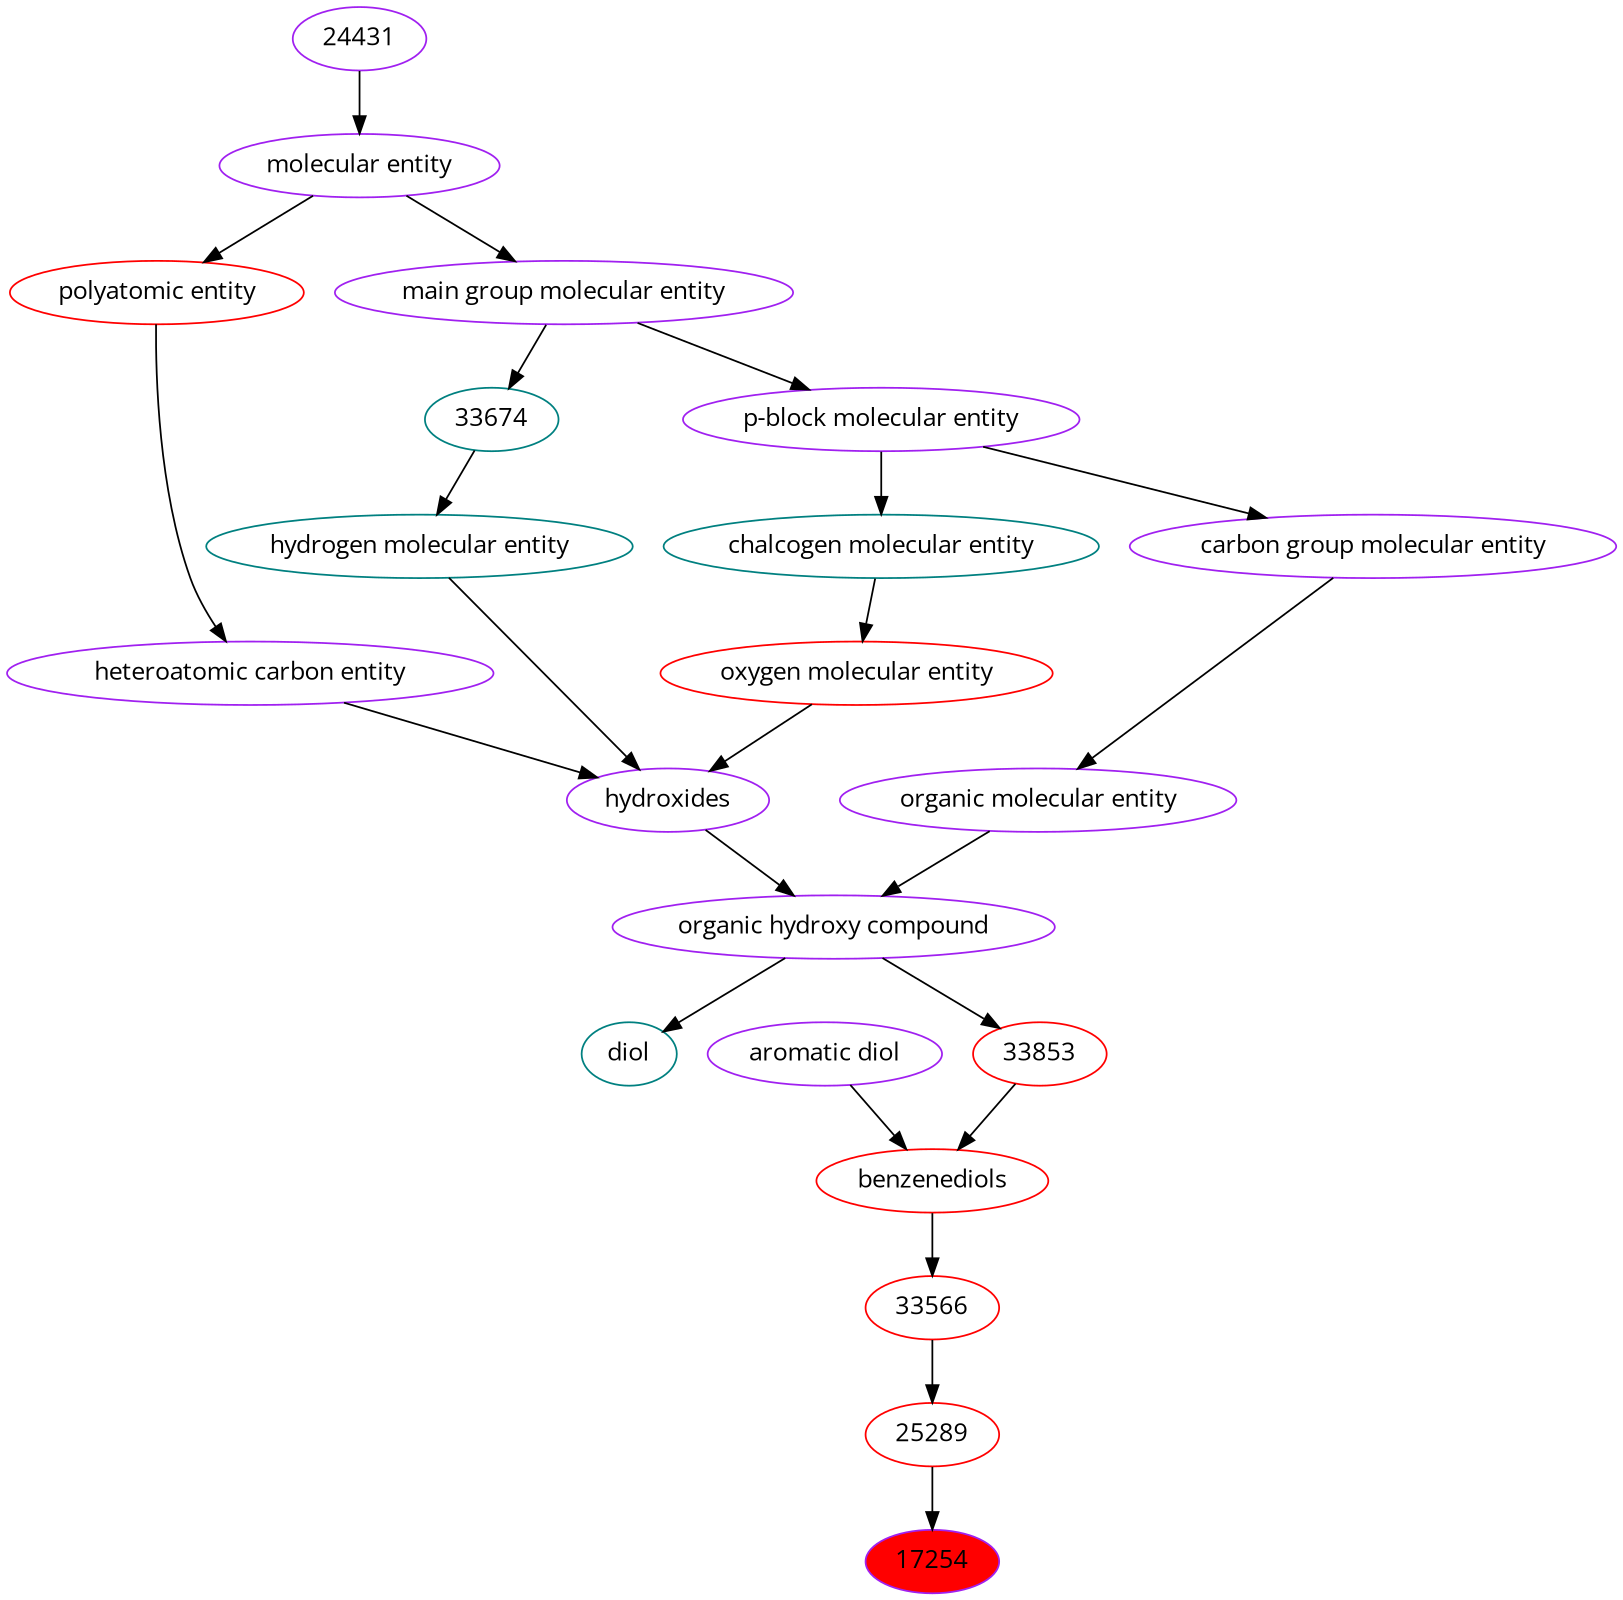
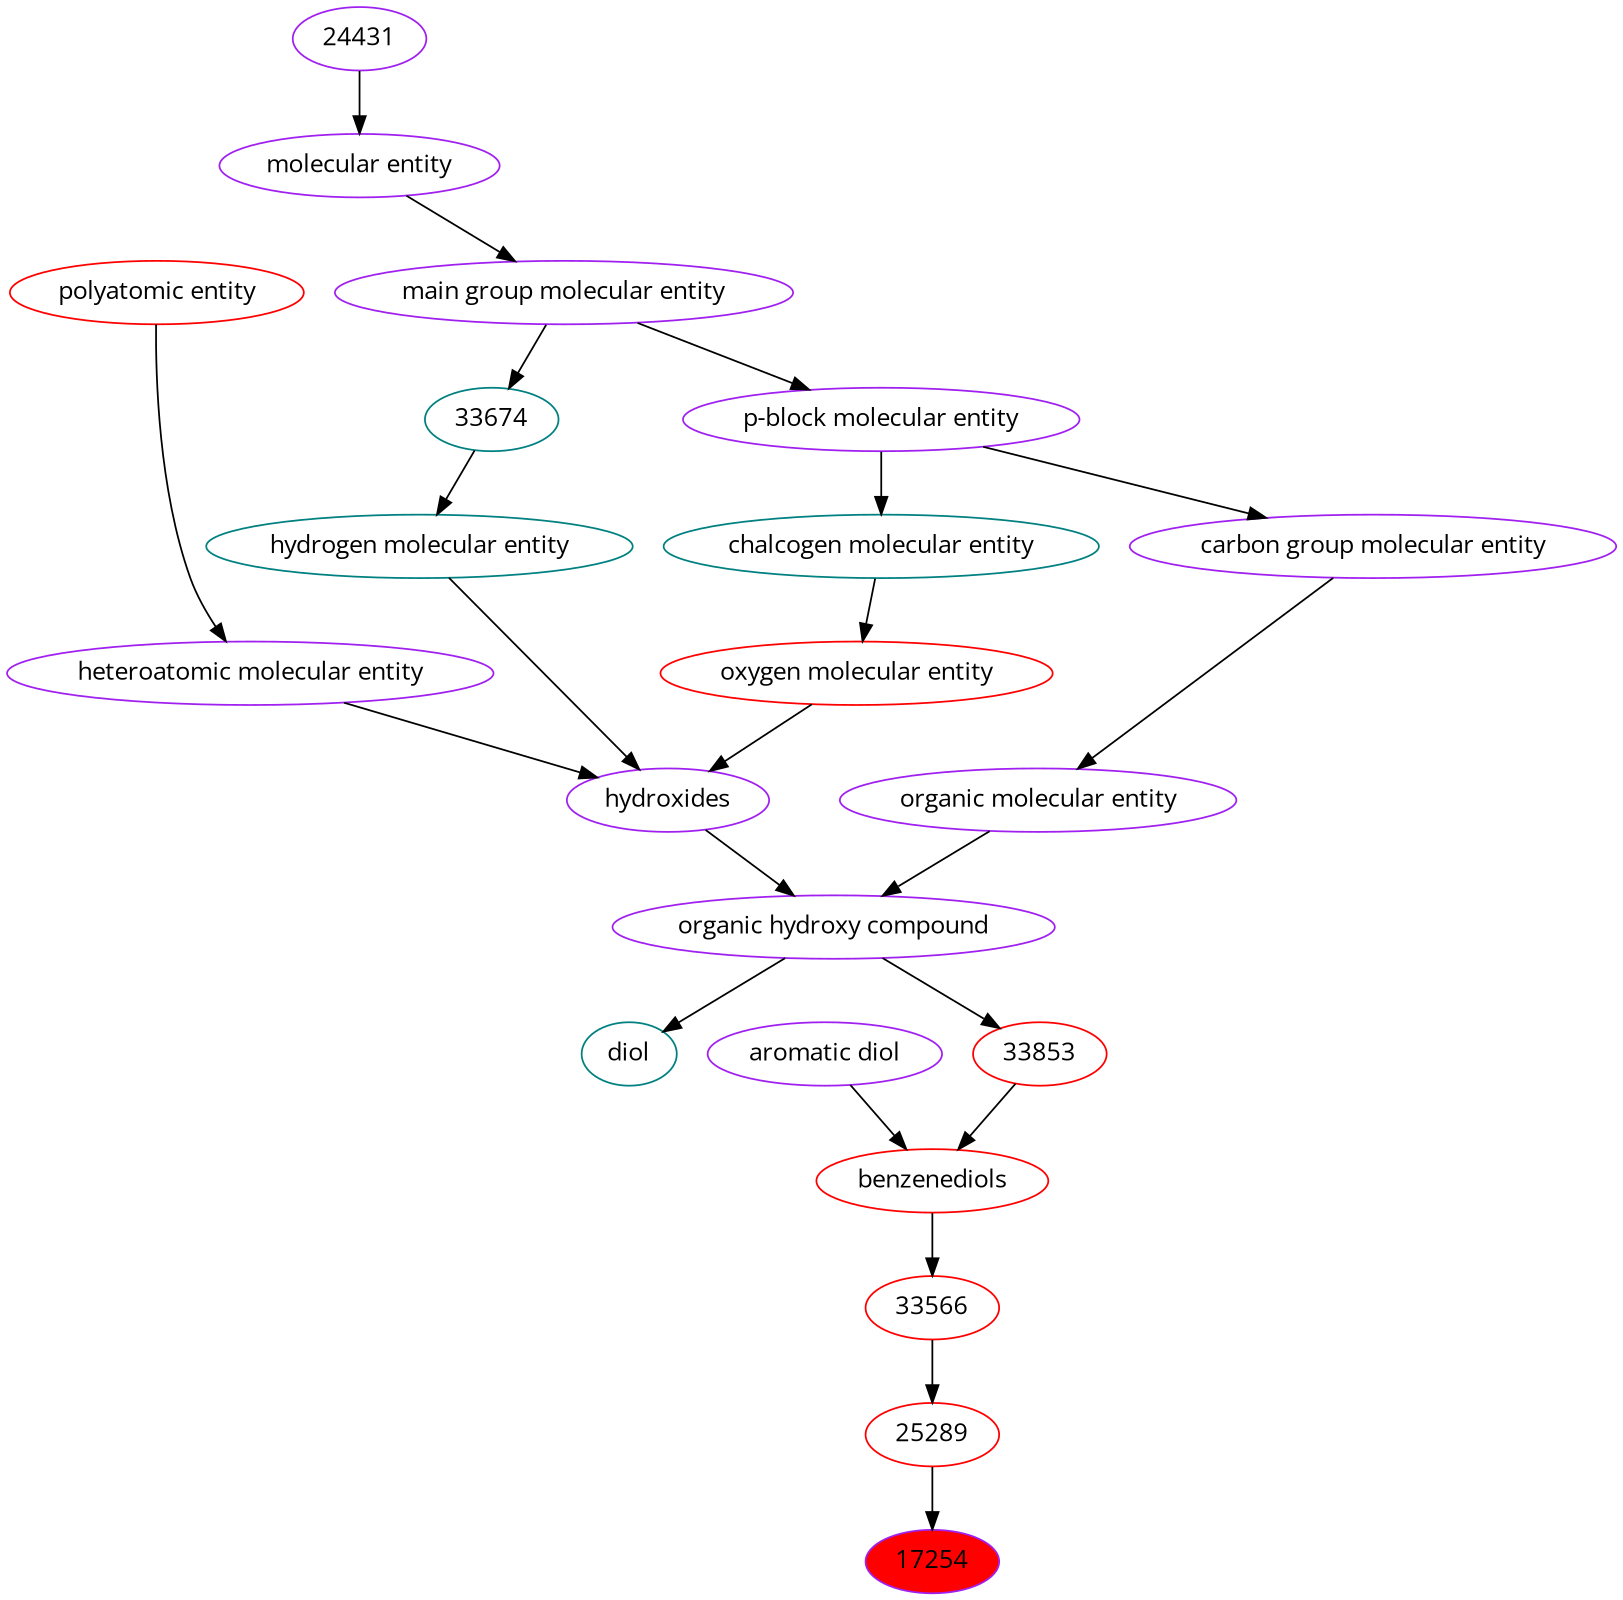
  digraph {
    fontname="Open Sans"
    node [color=purple fontname="Open Sans"]
    edge [fontname="Open Sans"]
    n1 [fillcolor=red label=17254 style=filled]
    n2 [color=red label=25289]
    n3 [color=red label=33566]
    n4 [color=red label=benzenediols]
    n5 [color=red label=33853]
    n6 [label="aromatic diol"]
    n7 [label="organic hydroxy compound"]
    n8 [color=teal label=diol]
    n9 [label=hydroxides]
    n10 [label="organic molecular entity"]
    n11 [color=red label="oxygen molecular entity"]
    n12 [color=teal label="hydrogen molecular entity"]
-   n13 [label="heteroatomic carbon entity"]
+   n13 [label="heteroatomic molecular entity"]
    n14 [label="carbon group molecular entity"]
    n15 [color=teal label="chalcogen molecular entity"]
    n16 [color=teal label=33674]
    n17 [color=red label="polyatomic entity"]
    n18 [label="p-block molecular entity"]
    n19 [label="main group molecular entity"]
    n20 [label="molecular entity"]
    n21 [label=24431]
    n2 -> n1
    n3 -> n2
    n4 -> n3
    n5 -> n4
    n6 -> n4
    n7 -> n5
    n7 -> n8
    n9 -> n7
    n10 -> n7
    n11 -> n9
    n12 -> n9
    n13 -> n9
    n14 -> n10
    n15 -> n11
    n16 -> n12
    n17 -> n13
    n18 -> n14
    n18 -> n15
    n19 -> n16
    n19 -> n18
-   n20 -> n17
    n20 -> n19
    n21 -> n20
  }
